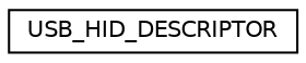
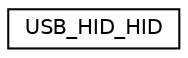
  digraph {
    rankdir=LR
-   n1 [color=black fillcolor=white fontname=Helvetica fontsize=10 height=0.2 label=USB_HID_DESCRIPTOR shape=record style=filled width=0.4]
+   n1 [color=black fillcolor=white fontname=Helvetica fontsize=10 height=0.2 label=USB_HID_HID shape=record style=filled width=0.4]
  }
